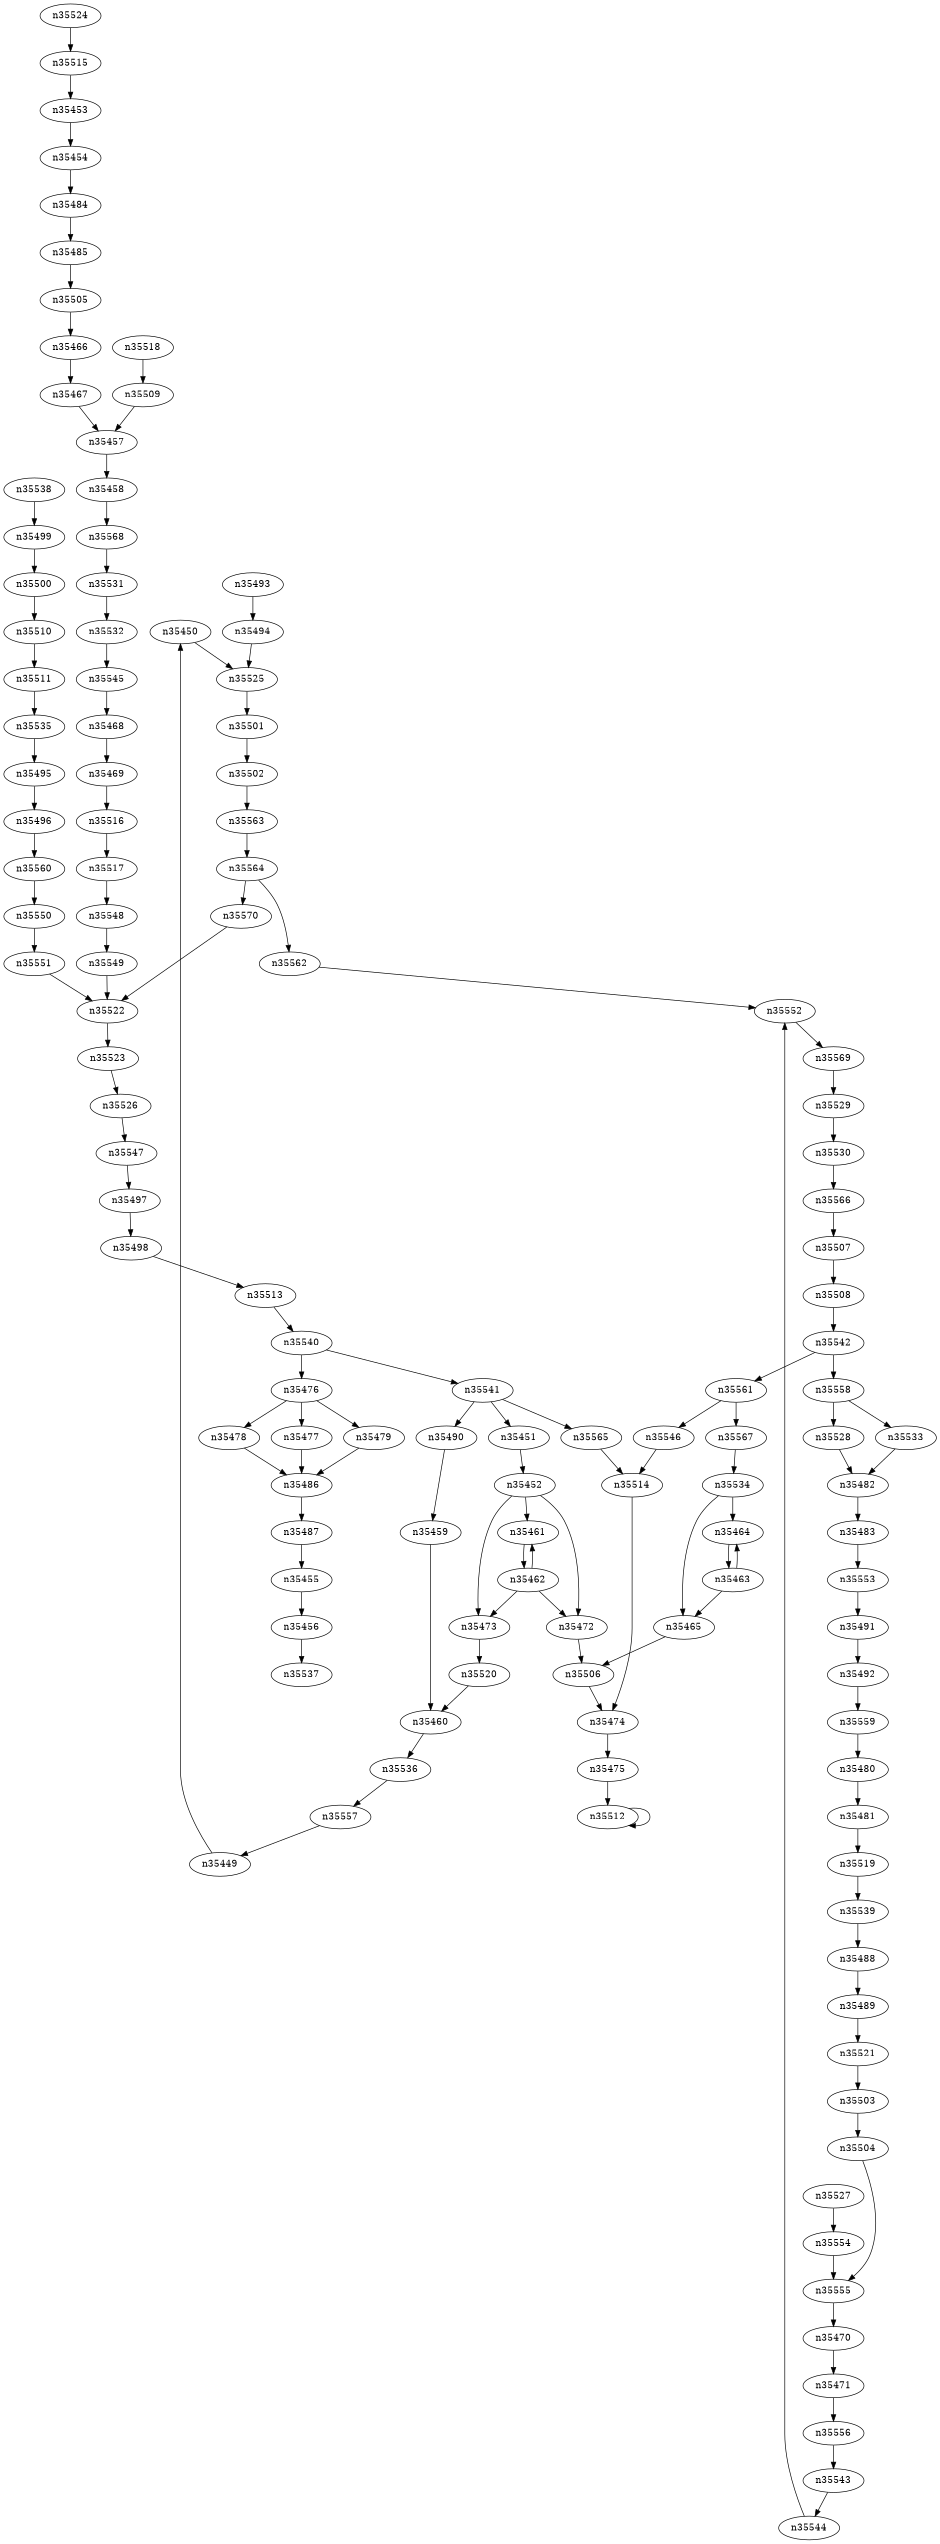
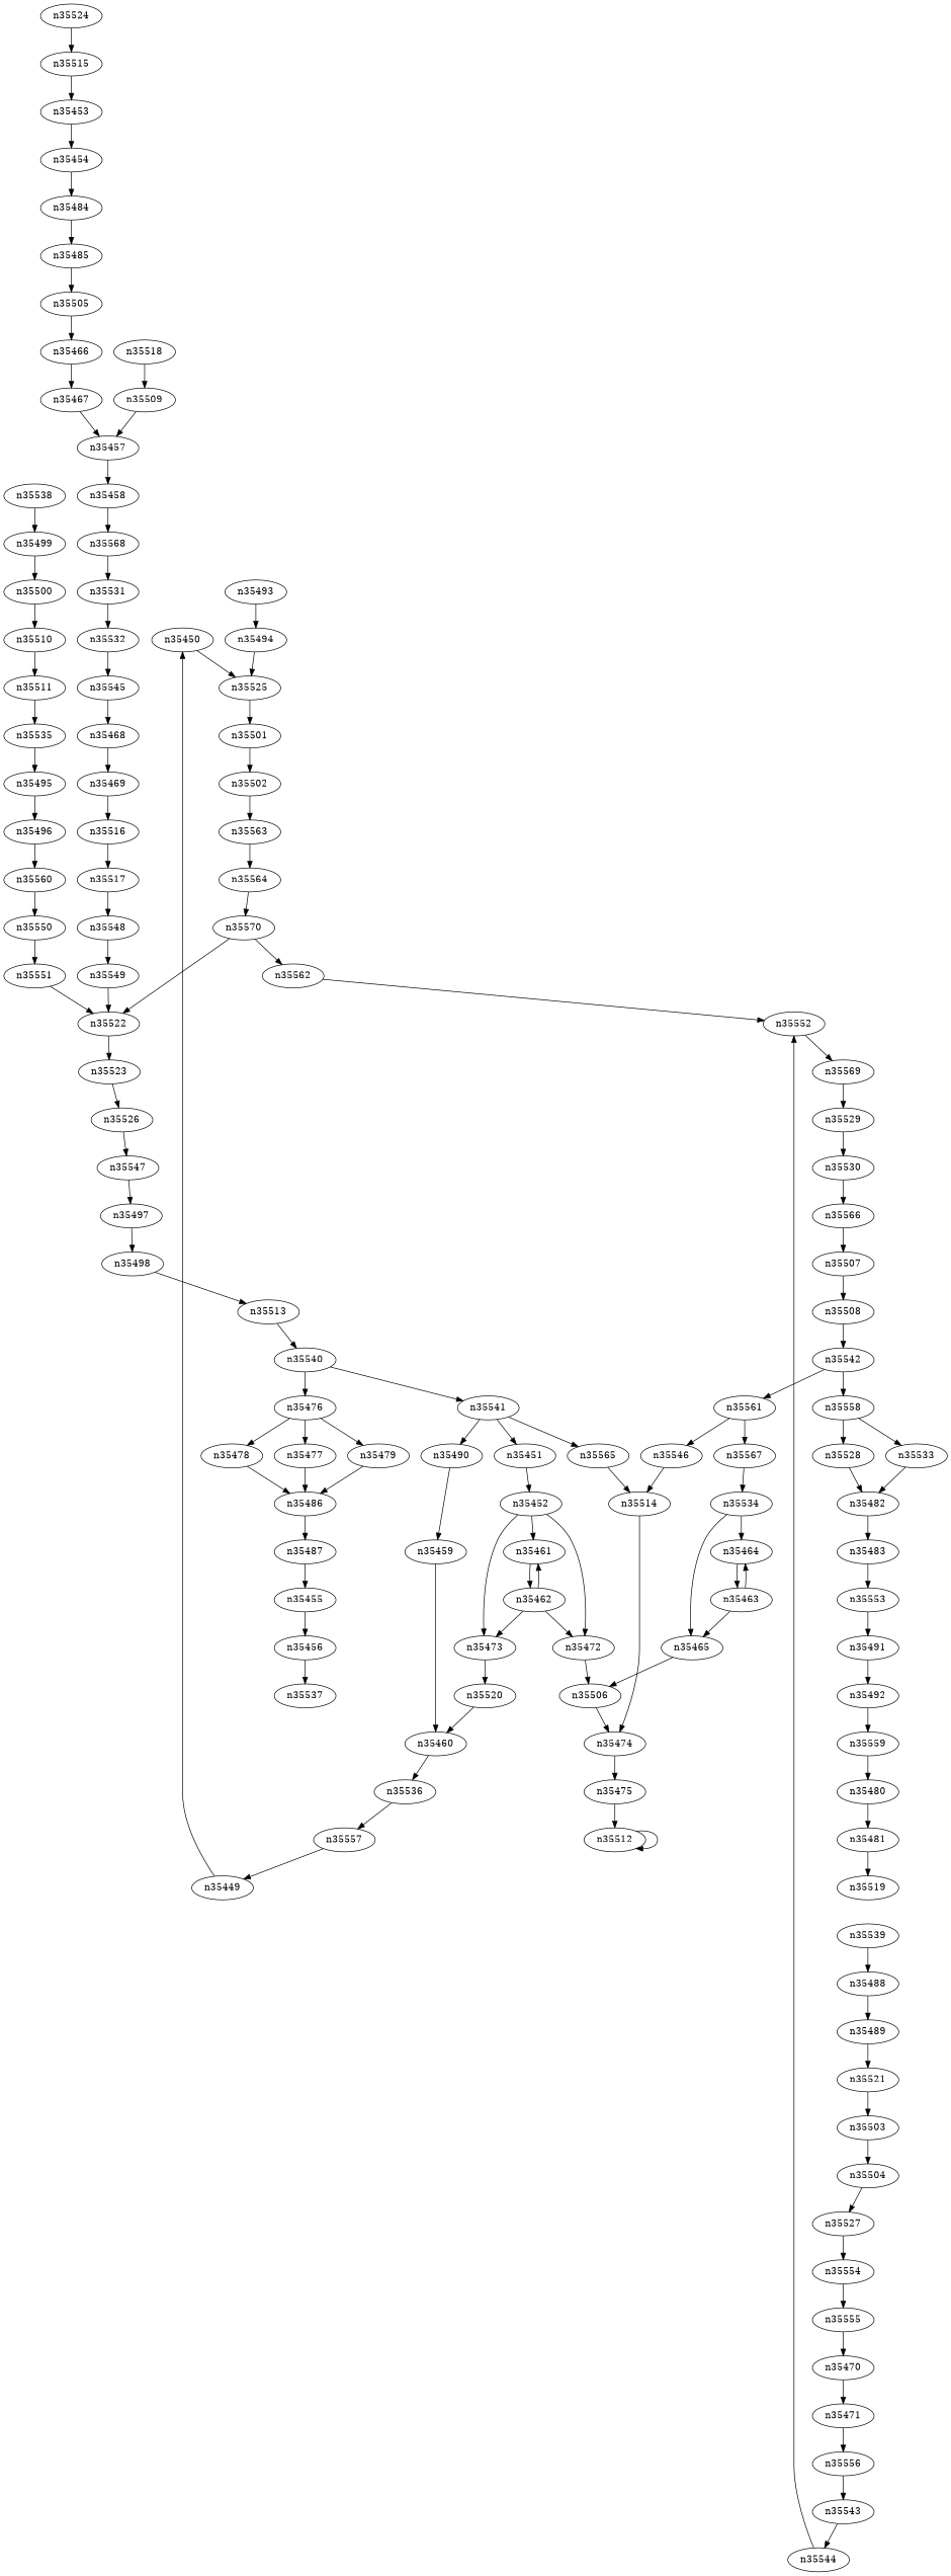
  digraph {
    n35450
    n35525
    n35493
    n35494
    n35452
    n35461
    n35473
    n35472
    n35462
    n35520
    n35506
    n35460
    n35474
    n35449
    n35456
    n35537
    n35538
    n35499
    n35454
    n35484
    n35485
    n35505
    n35453
    n35451
    n35458
    n35568
    n35531
    n35532
    n35536
    n35557
    n35457
    n35455
    n35464
    n35463
    n35465
    n35459
    n35475
    n35467
    n35518
    n35509
    n35466
    n35471
    n35556
    n35543
    n35544
    n35469
    n35516
    n35517
    n35548
    n35470
    n35468
    n35512
    n35478
    n35486
    n35487
    n35477
    n35479
    n35476
    n35483
    n35553
    n35491
    n35492
    n35481
    n35519
    n35539
    n35488
    n35482
    n35480
    n35559
    n35489
    n35521
    n35503
    n35504
    n35490
    n35501
    n35502
    n35496
    n35560
    n35550
    n35551
    n35500
    n35510
    n35511
    n35535
    n35498
    n35513
    n35540
    n35541
    n35497
    n35495
    n35563
    n35564
    n35562
    n35570
    n35527
    n35554
    n35555
    n35508
    n35542
    n35558
    n35561
    n35528
    n35533
    n35546
    n35567
    n35507
    n35565
    n35515
    n35514
    n35549
    n35522
    n35523
    n35526
    n35547
    n35524
    n35530
    n35566
    n35545
    n35529
    n35534
    n35552
    n35569
    n35450 -> n35525
    n35525 -> n35501
    n35493 -> n35494
    n35494 -> n35525
    n35452 -> n35461
    n35452 -> n35473
    n35452 -> n35472
    n35461 -> n35462
    n35473 -> n35520
    n35472 -> n35506
    n35462 -> n35461
    n35462 -> n35473
    n35462 -> n35472
    n35520 -> n35460
    n35506 -> n35474
    n35460 -> n35536
    n35474 -> n35475
    n35449 -> n35450
    n35456 -> n35537
    n35538 -> n35499
    n35499 -> n35500
    n35454 -> n35484
    n35484 -> n35485
    n35485 -> n35505
    n35505 -> n35466
    n35453 -> n35454
    n35451 -> n35452
    n35458 -> n35568
    n35568 -> n35531
    n35531 -> n35532
    n35532 -> n35545
    n35536 -> n35557
    n35557 -> n35449
    n35457 -> n35458
    n35455 -> n35456
    n35464 -> n35463
    n35463 -> n35464
    n35463 -> n35465
    n35465 -> n35506
    n35459 -> n35460
    n35475 -> n35512
    n35467 -> n35457
    n35518 -> n35509
    n35509 -> n35457
    n35466 -> n35467
    n35471 -> n35556
    n35556 -> n35543
    n35543 -> n35544
    n35544 -> n35552
    n35469 -> n35516
    n35516 -> n35517
    n35517 -> n35548
    n35548 -> n35549
    n35470 -> n35471
    n35468 -> n35469
    n35512 -> n35512
    n35478 -> n35486
    n35486 -> n35487
    n35487 -> n35455
    n35477 -> n35486
    n35479 -> n35486
    n35476 -> n35478
    n35476 -> n35477
    n35476 -> n35479
    n35483 -> n35553
    n35553 -> n35491
    n35491 -> n35492
    n35492 -> n35559
    n35481 -> n35519
-   n35519 -> n35539
    n35539 -> n35488
    n35488 -> n35489
    n35482 -> n35483
    n35480 -> n35481
    n35559 -> n35480
    n35489 -> n35521
    n35521 -> n35503
    n35503 -> n35504
-   n35504 -> n35555
+   n35504 -> n35527
    n35490 -> n35459
    n35501 -> n35502
    n35502 -> n35563
    n35496 -> n35560
    n35560 -> n35550
    n35550 -> n35551
    n35551 -> n35522
    n35500 -> n35510
    n35510 -> n35511
    n35511 -> n35535
    n35535 -> n35495
    n35498 -> n35513
    n35513 -> n35540
    n35540 -> n35476
    n35540 -> n35541
    n35541 -> n35451
    n35541 -> n35490
    n35541 -> n35565
    n35497 -> n35498
    n35495 -> n35496
    n35563 -> n35564
-   n35564 -> n35562
+   n35570 -> n35562
    n35564 -> n35570
    n35562 -> n35552
    n35570 -> n35522
    n35527 -> n35554
    n35554 -> n35555
    n35555 -> n35470
    n35508 -> n35542
    n35542 -> n35558
    n35542 -> n35561
    n35558 -> n35528
    n35558 -> n35533
    n35561 -> n35546
    n35561 -> n35567
    n35528 -> n35482
    n35533 -> n35482
    n35546 -> n35514
    n35567 -> n35534
    n35507 -> n35508
    n35565 -> n35514
    n35515 -> n35453
    n35514 -> n35474
    n35549 -> n35522
    n35522 -> n35523
    n35523 -> n35526
    n35526 -> n35547
    n35547 -> n35497
    n35524 -> n35515
    n35530 -> n35566
    n35566 -> n35507
    n35545 -> n35468
    n35529 -> n35530
    n35534 -> n35464
    n35534 -> n35465
    n35552 -> n35569
    n35569 -> n35529
  }
